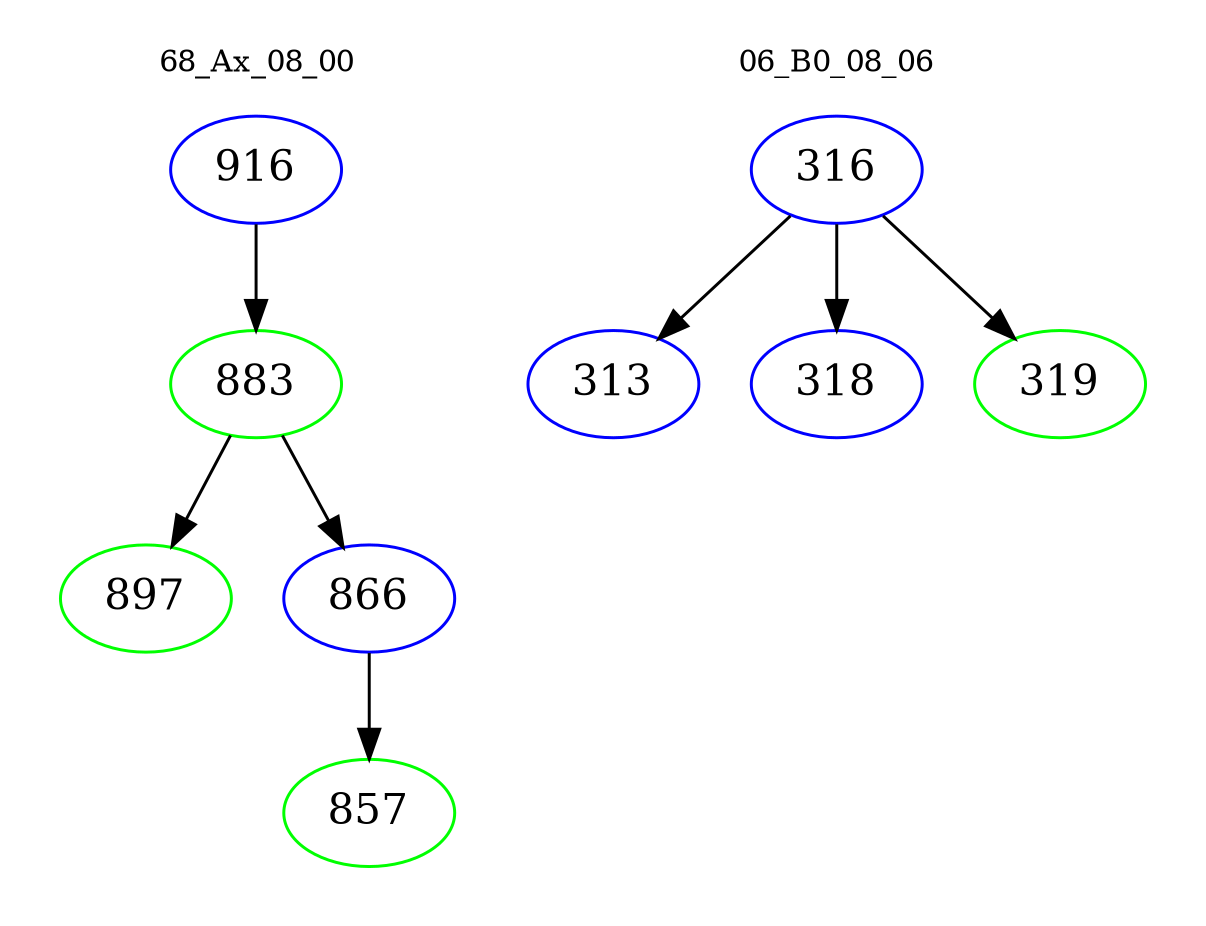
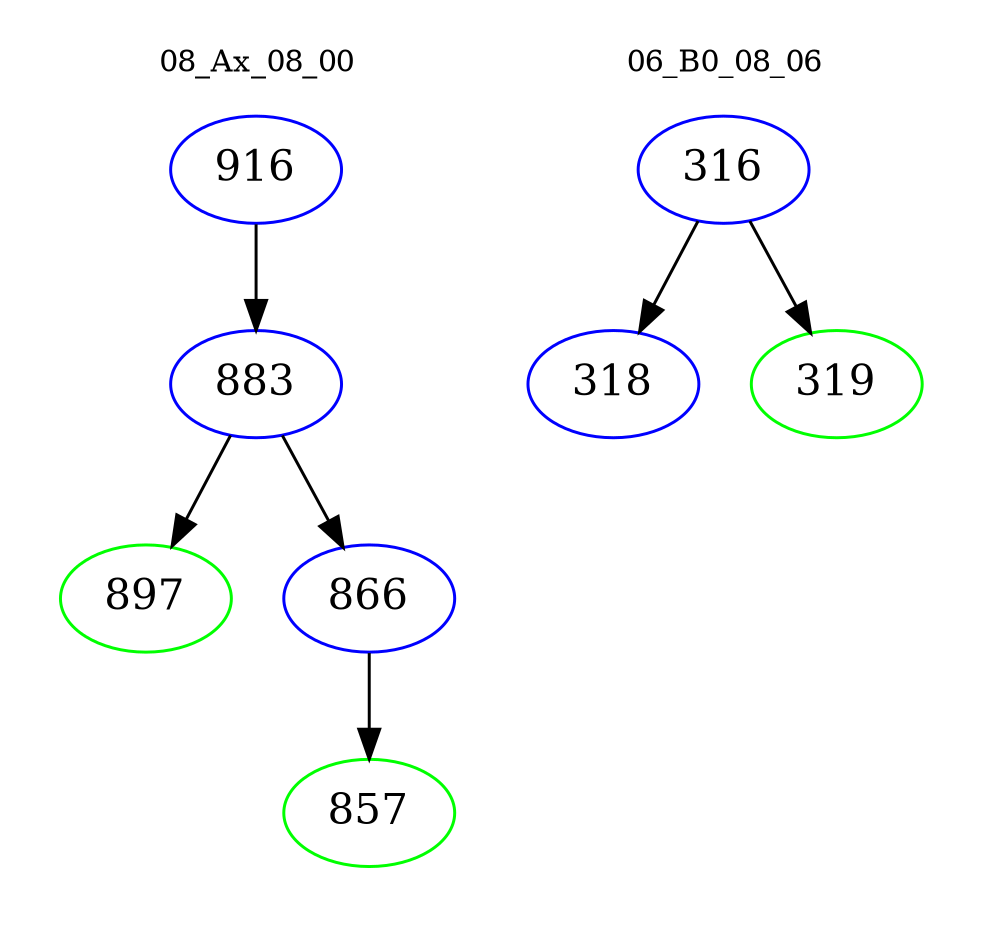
  digraph {
    node [color=blue]
    edge [color=black]
-   n1 [color=green label=883]
+   n1 [label=883]
    n2 [label=916]
    n3 [color=green label=897]
    n4 [label=866]
    n5 [color=green label=857]
    n6 [label=316]
-   n7 [label=313]
    n8 [label=318]
    n9 [color=green label=319]
    subgraph cluster_1 {
      color=white
      fontsize=10
-     label="68_Ax_08_00"
+     label="08_Ax_08_00"
      n1
      n2
      n3
      n4
      n5
    }
    subgraph cluster_2 {
      color=white
      fontsize=10
      label="06_B0_08_06"
      n6
-     n7
      n8
      n9
    }
    n1 -> n3
    n1 -> n4
    n2 -> n1
    n4 -> n5
-   n6 -> n7
    n6 -> n8
    n6 -> n9
  }
